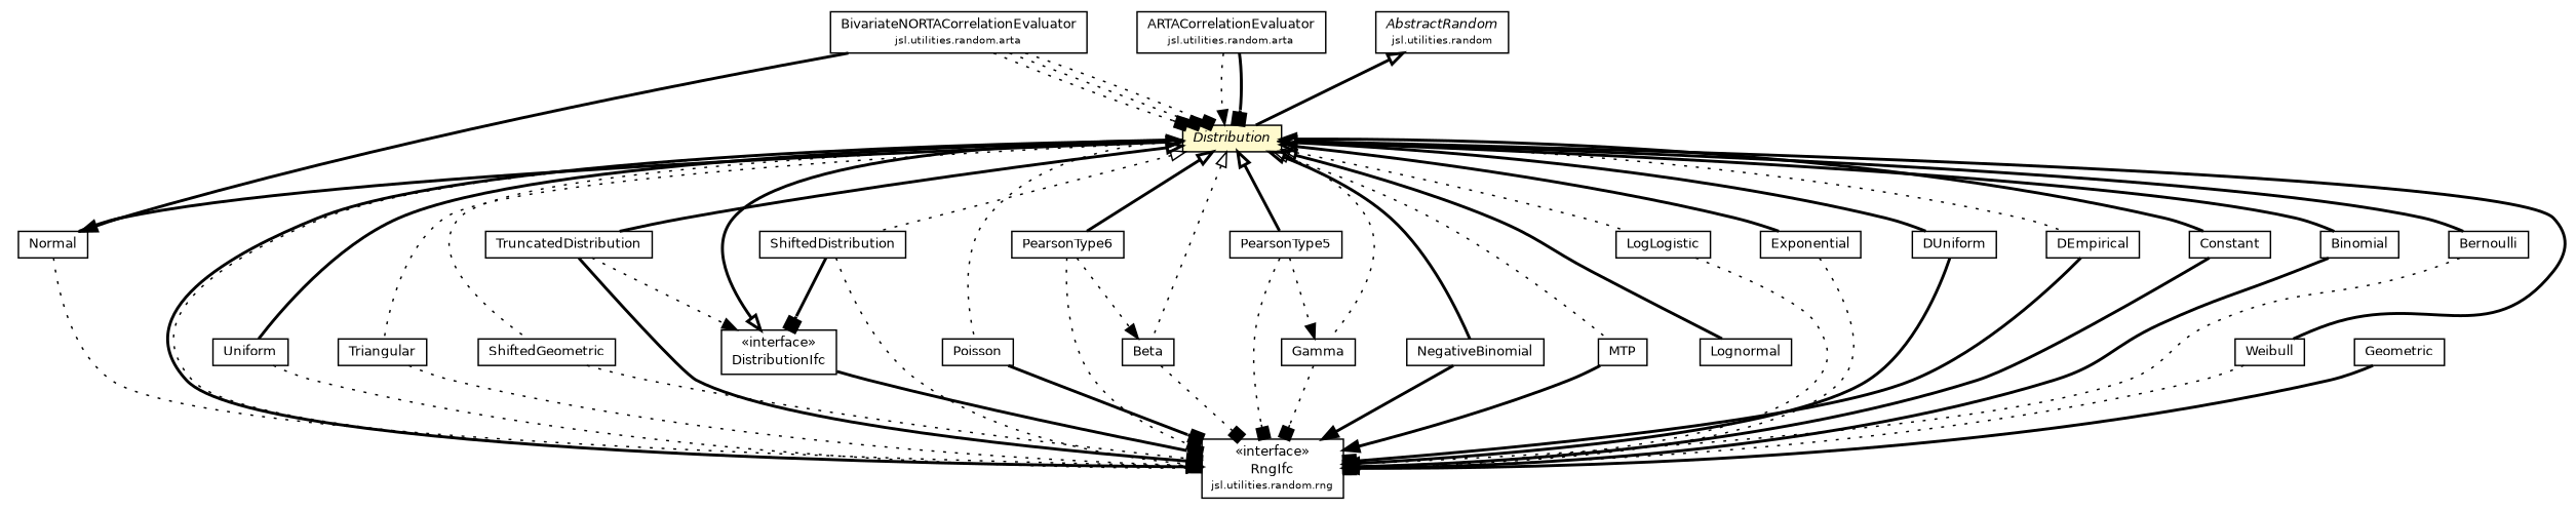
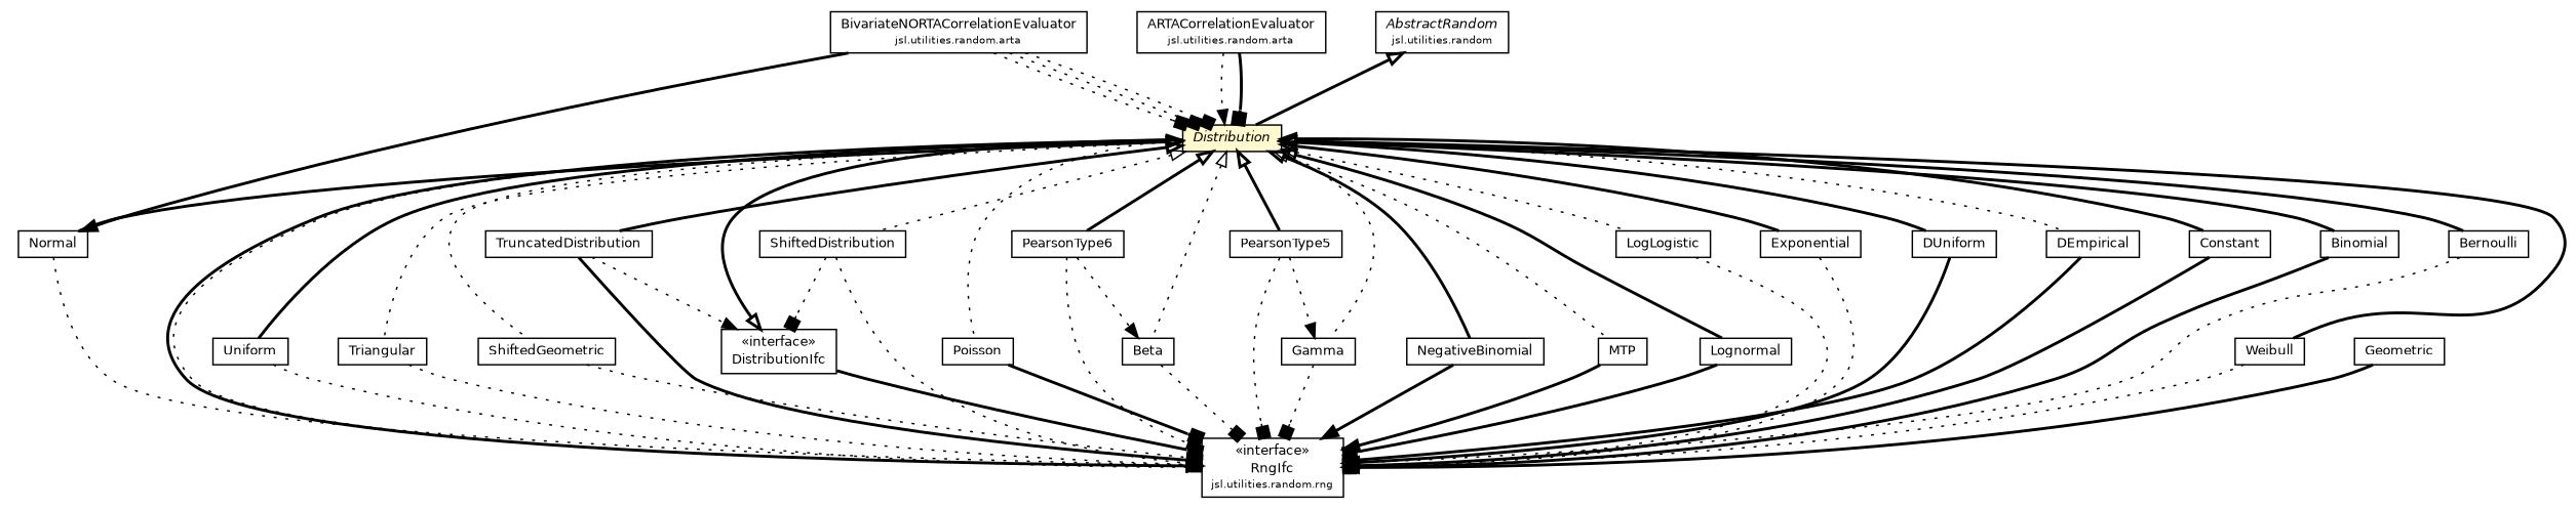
  digraph {
    nodesep=0.25
    ranksep=0.5
    node [fontcolor=black fontname=Helvetica fontsize=9.0 shape=plaintext]
    edge [fontname=Helvetica fontsize=10.0 headport=p labelfontname=Helvetica labelfontsize=10 style=bold tailport=p color=black fontcolor=black]
    n1 [label=<<table title="jsl.utilities.random.AbstractRandom" border="0" cellborder="1" cellspacing="0" cellpadding="2" port="p" href="../AbstractRandom.html"> 		<tr><td><table border="0" cellspacing="0" cellpadding="1"> <tr><td align="center" balign="center"><font face="Helvetica-Oblique"> AbstractRandom </font></td></tr> <tr><td align="center" balign="center"><font point-size="7.0"> jsl.utilities.random </font></td></tr> 		</table></td></tr> 		</table>>]
    n2 [label=<<table title="jsl.utilities.random.distributions.Distribution" border="0" cellborder="1" cellspacing="0" cellpadding="2" port="p" bgcolor="lemonChiffon" href="./Distribution.html"> 		<tr><td><table border="0" cellspacing="0" cellpadding="1"> <tr><td align="center" balign="center"><font face="Helvetica-Oblique"> Distribution </font></td></tr> 		</table></td></tr> 		</table>>]
    n3 [label=<<table title="jsl.utilities.random.distributions.Normal" border="0" cellborder="1" cellspacing="0" cellpadding="2" port="p" href="./Normal.html"> 		<tr><td><table border="0" cellspacing="0" cellpadding="1"> <tr><td align="center" balign="center"> Normal </td></tr> 		</table></td></tr> 		</table>>]
    n4 [label=<<table title="jsl.utilities.random.distributions.Weibull" border="0" cellborder="1" cellspacing="0" cellpadding="2" port="p" href="./Weibull.html"> 		<tr><td><table border="0" cellspacing="0" cellpadding="1"> <tr><td align="center" balign="center"> Weibull </td></tr> 		</table></td></tr> 		</table>>]
    n5 [label=<<table title="jsl.utilities.random.rng.RngIfc" border="0" cellborder="1" cellspacing="0" cellpadding="2" port="p" href="../rng/RngIfc.html"> 		<tr><td><table border="0" cellspacing="0" cellpadding="1"> <tr><td align="center" balign="center"> &#171;interface&#187; </td></tr> <tr><td align="center" balign="center"> RngIfc </td></tr> <tr><td align="center" balign="center"><font point-size="7.0"> jsl.utilities.random.rng </font></td></tr> 		</table></td></tr> 		</table>>]
    n6 [label=<<table title="jsl.utilities.random.distributions.Uniform" border="0" cellborder="1" cellspacing="0" cellpadding="2" port="p" href="./Uniform.html"> 		<tr><td><table border="0" cellspacing="0" cellpadding="1"> <tr><td align="center" balign="center"> Uniform </td></tr> 		</table></td></tr> 		</table>>]
    n7 [label=<<table title="jsl.utilities.random.distributions.TruncatedDistribution" border="0" cellborder="1" cellspacing="0" cellpadding="2" port="p" href="./TruncatedDistribution.html"> 		<tr><td><table border="0" cellspacing="0" cellpadding="1"> <tr><td align="center" balign="center"> TruncatedDistribution </td></tr> 		</table></td></tr> 		</table>>]
    n8 [label=<<table title="jsl.utilities.random.distributions.Triangular" border="0" cellborder="1" cellspacing="0" cellpadding="2" port="p" href="./Triangular.html"> 		<tr><td><table border="0" cellspacing="0" cellpadding="1"> <tr><td align="center" balign="center"> Triangular </td></tr> 		</table></td></tr> 		</table>>]
    n9 [label=<<table title="jsl.utilities.random.distributions.ShiftedGeometric" border="0" cellborder="1" cellspacing="0" cellpadding="2" port="p" href="./ShiftedGeometric.html"> 		<tr><td><table border="0" cellspacing="0" cellpadding="1"> <tr><td align="center" balign="center"> ShiftedGeometric </td></tr> 		</table></td></tr> 		</table>>]
    n10 [label=<<table title="jsl.utilities.random.distributions.ShiftedDistribution" border="0" cellborder="1" cellspacing="0" cellpadding="2" port="p" href="./ShiftedDistribution.html"> 		<tr><td><table border="0" cellspacing="0" cellpadding="1"> <tr><td align="center" balign="center"> ShiftedDistribution </td></tr> 		</table></td></tr> 		</table>>]
    n11 [label=<<table title="jsl.utilities.random.distributions.Poisson" border="0" cellborder="1" cellspacing="0" cellpadding="2" port="p" href="./Poisson.html"> 		<tr><td><table border="0" cellspacing="0" cellpadding="1"> <tr><td align="center" balign="center"> Poisson </td></tr> 		</table></td></tr> 		</table>>]
    n12 [label=<<table title="jsl.utilities.random.distributions.PearsonType6" border="0" cellborder="1" cellspacing="0" cellpadding="2" port="p" href="./PearsonType6.html"> 		<tr><td><table border="0" cellspacing="0" cellpadding="1"> <tr><td align="center" balign="center"> PearsonType6 </td></tr> 		</table></td></tr> 		</table>>]
    n13 [label=<<table title="jsl.utilities.random.distributions.Beta" border="0" cellborder="1" cellspacing="0" cellpadding="2" port="p" href="./Beta.html"> 		<tr><td><table border="0" cellspacing="0" cellpadding="1"> <tr><td align="center" balign="center"> Beta </td></tr> 		</table></td></tr> 		</table>>]
    n14 [label=<<table title="jsl.utilities.random.distributions.PearsonType5" border="0" cellborder="1" cellspacing="0" cellpadding="2" port="p" href="./PearsonType5.html"> 		<tr><td><table border="0" cellspacing="0" cellpadding="1"> <tr><td align="center" balign="center"> PearsonType5 </td></tr> 		</table></td></tr> 		</table>>]
    n15 [label=<<table title="jsl.utilities.random.distributions.Gamma" border="0" cellborder="1" cellspacing="0" cellpadding="2" port="p" href="./Gamma.html"> 		<tr><td><table border="0" cellspacing="0" cellpadding="1"> <tr><td align="center" balign="center"> Gamma </td></tr> 		</table></td></tr> 		</table>>]
    n16 [label=<<table title="jsl.utilities.random.distributions.NegativeBinomial" border="0" cellborder="1" cellspacing="0" cellpadding="2" port="p" href="./NegativeBinomial.html"> 		<tr><td><table border="0" cellspacing="0" cellpadding="1"> <tr><td align="center" balign="center"> NegativeBinomial </td></tr> 		</table></td></tr> 		</table>>]
    n17 [label=<<table title="jsl.utilities.random.distributions.MTP" border="0" cellborder="1" cellspacing="0" cellpadding="2" port="p" href="./MTP.html"> 		<tr><td><table border="0" cellspacing="0" cellpadding="1"> <tr><td align="center" balign="center"> MTP </td></tr> 		</table></td></tr> 		</table>>]
    n18 [label=<<table title="jsl.utilities.random.distributions.Lognormal" border="0" cellborder="1" cellspacing="0" cellpadding="2" port="p" href="./Lognormal.html"> 		<tr><td><table border="0" cellspacing="0" cellpadding="1"> <tr><td align="center" balign="center"> Lognormal </td></tr> 		</table></td></tr> 		</table>>]
    n19 [label=<<table title="jsl.utilities.random.distributions.LogLogistic" border="0" cellborder="1" cellspacing="0" cellpadding="2" port="p" href="./LogLogistic.html"> 		<tr><td><table border="0" cellspacing="0" cellpadding="1"> <tr><td align="center" balign="center"> LogLogistic </td></tr> 		</table></td></tr> 		</table>>]
    n20 [label=<<table title="jsl.utilities.random.distributions.Exponential" border="0" cellborder="1" cellspacing="0" cellpadding="2" port="p" href="./Exponential.html"> 		<tr><td><table border="0" cellspacing="0" cellpadding="1"> <tr><td align="center" balign="center"> Exponential </td></tr> 		</table></td></tr> 		</table>>]
    n21 [label=<<table title="jsl.utilities.random.distributions.DUniform" border="0" cellborder="1" cellspacing="0" cellpadding="2" port="p" href="./DUniform.html"> 		<tr><td><table border="0" cellspacing="0" cellpadding="1"> <tr><td align="center" balign="center"> DUniform </td></tr> 		</table></td></tr> 		</table>>]
    n22 [label=<<table title="jsl.utilities.random.distributions.DEmpirical" border="0" cellborder="1" cellspacing="0" cellpadding="2" port="p" href="./DEmpirical.html"> 		<tr><td><table border="0" cellspacing="0" cellpadding="1"> <tr><td align="center" balign="center"> DEmpirical </td></tr> 		</table></td></tr> 		</table>>]
    n23 [label=<<table title="jsl.utilities.random.distributions.Constant" border="0" cellborder="1" cellspacing="0" cellpadding="2" port="p" href="./Constant.html"> 		<tr><td><table border="0" cellspacing="0" cellpadding="1"> <tr><td align="center" balign="center"> Constant </td></tr> 		</table></td></tr> 		</table>>]
    n24 [label=<<table title="jsl.utilities.random.distributions.Binomial" border="0" cellborder="1" cellspacing="0" cellpadding="2" port="p" href="./Binomial.html"> 		<tr><td><table border="0" cellspacing="0" cellpadding="1"> <tr><td align="center" balign="center"> Binomial </td></tr> 		</table></td></tr> 		</table>>]
    n25 [label=<<table title="jsl.utilities.random.distributions.Bernoulli" border="0" cellborder="1" cellspacing="0" cellpadding="2" port="p" href="./Bernoulli.html"> 		<tr><td><table border="0" cellspacing="0" cellpadding="1"> <tr><td align="center" balign="center"> Bernoulli </td></tr> 		</table></td></tr> 		</table>>]
    n26 [label=<<table title="jsl.utilities.random.arta.BivariateNORTACorrelationEvaluator" border="0" cellborder="1" cellspacing="0" cellpadding="2" port="p" href="../arta/BivariateNORTACorrelationEvaluator.html"> 		<tr><td><table border="0" cellspacing="0" cellpadding="1"> <tr><td align="center" balign="center"> BivariateNORTACorrelationEvaluator </td></tr> <tr><td align="center" balign="center"><font point-size="7.0"> jsl.utilities.random.arta </font></td></tr> 		</table></td></tr> 		</table>>]
    n27 [label=<<table title="jsl.utilities.random.arta.ARTACorrelationEvaluator" border="0" cellborder="1" cellspacing="0" cellpadding="2" port="p" href="../arta/ARTACorrelationEvaluator.html"> 		<tr><td><table border="0" cellspacing="0" cellpadding="1"> <tr><td align="center" balign="center"> ARTACorrelationEvaluator </td></tr> <tr><td align="center" balign="center"><font point-size="7.0"> jsl.utilities.random.arta </font></td></tr> 		</table></td></tr> 		</table>>]
    n28 [label=<<table title="jsl.utilities.random.distributions.DistributionIfc" border="0" cellborder="1" cellspacing="0" cellpadding="2" port="p" href="./DistributionIfc.html"> 		<tr><td><table border="0" cellspacing="0" cellpadding="1"> <tr><td align="center" balign="center"> &#171;interface&#187; </td></tr> <tr><td align="center" balign="center"> DistributionIfc </td></tr> 		</table></td></tr> 		</table>>]
    n29 [label=<<table title="jsl.utilities.random.distributions.Geometric" border="0" cellborder="1" cellspacing="0" cellpadding="2" port="p" href="./Geometric.html"> 		<tr><td><table border="0" cellspacing="0" cellpadding="1"> <tr><td align="center" balign="center"> Geometric </td></tr> 		</table></td></tr> 		</table>>]
    n1 -> n2 [arrowtail=empty dir=back fontsize=10 color="" fontcolor=""]
    n2 -> n3 [arrowtail=empty dir=back fontsize=10 color="" fontcolor=""]
    n2 -> n4 [arrowtail=empty dir=back fontsize=10 color="" fontcolor=""]
    n2 -> n5 [arrowhead=normal]
    n2 -> n5 [arrowhead=box style=dotted]
    n2 -> n6 [arrowtail=empty dir=back fontsize=10 color="" fontcolor=""]
    n2 -> n7 [arrowtail=empty dir=back fontsize=10 color="" fontcolor=""]
    n2 -> n8 [arrowtail=empty dir=back fontsize=10 style=dotted color="" fontcolor=""]
    n2 -> n9 [arrowtail=empty dir=back fontsize=10 style=dotted color="" fontcolor=""]
    n2 -> n10 [arrowtail=empty dir=back fontsize=10 style=dotted color="" fontcolor=""]
    n2 -> n11 [arrowtail=empty dir=back fontsize=10 style=dotted color="" fontcolor=""]
    n2 -> n12 [arrowtail=empty dir=back fontsize=10 color="" fontcolor=""]
    n2 -> n13 [arrowtail=empty dir=back fontsize=10 style=dotted color="" fontcolor=""]
    n2 -> n14 [arrowtail=empty dir=back fontsize=10 color="" fontcolor=""]
    n2 -> n15 [arrowtail=empty dir=back fontsize=10 style=dotted color="" fontcolor=""]
    n2 -> n16 [arrowtail=empty dir=back fontsize=10 color="" fontcolor=""]
    n2 -> n17 [arrowtail=empty dir=back fontsize=10 style=dotted color="" fontcolor=""]
    n2 -> n18 [arrowtail=empty dir=back fontsize=10 color="" fontcolor=""]
    n2 -> n19 [arrowtail=empty dir=back fontsize=10 style=dotted color="" fontcolor=""]
    n2 -> n20 [arrowtail=empty dir=back fontsize=10 color="" fontcolor=""]
    n2 -> n21 [arrowtail=empty dir=back fontsize=10 color="" fontcolor=""]
    n2 -> n22 [arrowtail=empty dir=back fontsize=10 style=dotted color="" fontcolor=""]
    n2 -> n23 [arrowtail=empty dir=back fontsize=10 color="" fontcolor=""]
    n2 -> n24 [arrowtail=empty dir=back fontsize=10 color="" fontcolor=""]
    n2 -> n25 [arrowtail=empty dir=back fontsize=10 color="" fontcolor=""]
    n3 -> n5 [arrowhead=box style=dotted]
    n4 -> n5 [arrowhead=box style=dotted]
    n6 -> n5 [arrowhead=normal style=dotted]
    n7 -> n5 [arrowhead=box]
    n7 -> n28 [arrowhead=normal style=dotted]
    n8 -> n5 [arrowhead=normal style=dotted]
    n9 -> n5 [arrowhead=normal style=dotted]
    n10 -> n5 [arrowhead=box style=dotted]
-   n10 -> n28 [arrowhead=box]
+   n10 -> n28 [arrowhead=box style=dotted]
    n11 -> n5 [arrowhead=box]
    n12 -> n5 [arrowhead=normal style=dotted]
    n12 -> n13 [arrowhead=normal style=dotted]
    n13 -> n5 [arrowhead=box style=dotted]
    n14 -> n5 [arrowhead=box style=dotted]
    n14 -> n15 [arrowhead=normal style=dotted]
    n15 -> n5 [arrowhead=box style=dotted]
    n16 -> n5 [arrowhead=normal]
    n17 -> n5 [arrowhead=normal]
+   n18 -> n5 [arrowhead=box]
    n19 -> n5 [arrowhead=normal style=dotted]
    n20 -> n5 [arrowhead=normal style=dotted]
    n21 -> n5 [arrowhead=normal]
    n22 -> n5 [arrowhead=box]
    n23 -> n5 [arrowhead=box]
    n24 -> n5 [arrowhead=box]
    n25 -> n5 [arrowhead=normal style=dotted]
    n26 -> n2 [arrowhead=box style=dotted]
    n26 -> n2 [arrowhead=box style=dotted]
    n26 -> n2 [arrowhead=box style=dotted]
    n26 -> n3 [arrowhead=normal]
    n27 -> n2 [arrowhead=normal style=dotted]
    n27 -> n2 [arrowhead=box]
    n28 -> n2 [arrowtail=empty dir=back fontsize=10 color="" fontcolor=""]
    n28 -> n5 [arrowhead=box]
    n29 -> n5 [arrowhead=normal]
  }
